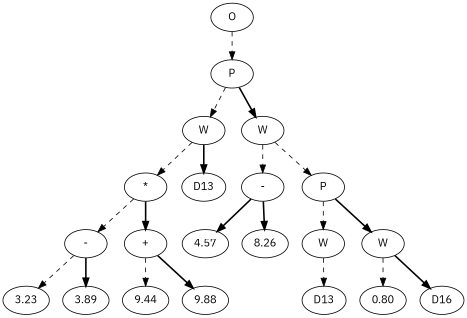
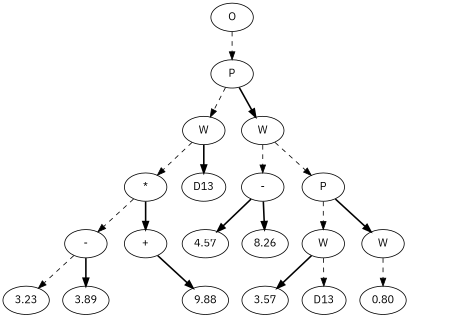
  digraph {
    fontname="IBM Plex Sans"
    node [fontname="IBM Plex Sans"]
    edge [fontname="IBM Plex Sans" style=dashed]
    n1 [label=O]
    n2 [label=P]
    n3 [label=W]
    n4 [label=W]
    n5 [label="*"]
    n6 [label=D13]
    n7 [label="-"]
    n8 [label=P]
    n9 [label="-"]
    n10 [label="+"]
    n11 [label=3.23]
    n12 [label=3.89]
-   n13 [label=9.44]
    n14 [label=9.88]
    n15 [label=4.57]
    n16 [label=8.26]
    n17 [label=W]
    n18 [label=W]
+   n19 [label=3.57]
    n20 [label=D13]
    n21 [label=0.80]
-   n22 [label=D16]
    n1 -> n2
    n2 -> n3
    n2 -> n4 [style=bold]
    n3 -> n5
    n3 -> n6 [style=bold]
    n4 -> n7
    n4 -> n8
    n5 -> n9
    n5 -> n10 [style=bold]
    n7 -> n15 [style=bold]
    n7 -> n16 [style=bold]
    n8 -> n17
    n8 -> n18 [style=bold]
    n9 -> n11
    n9 -> n12 [style=bold]
-   n10 -> n13
    n10 -> n14 [style=bold]
+   n17 -> n19 [style=bold]
    n17 -> n20
    n18 -> n21
-   n18 -> n22 [style=bold]
  }
